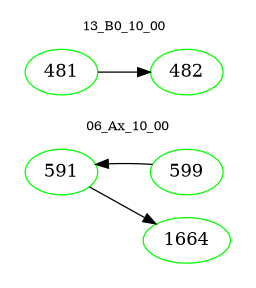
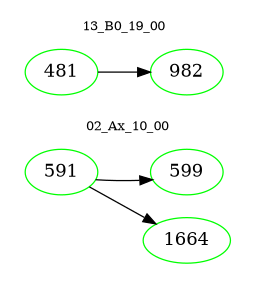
  digraph {
    rankdir=LR
    node [color=green]
    edge [color=black]
    n1 [label=591]
    n2 [label=1664]
    n3 [label=599]
    n4 [label=481]
-   n5 [label=482]
+   n5 [label=982]
    subgraph cluster_1 {
      color=white
      fontsize=10
-     label="06_Ax_10_00"
+     label="02_Ax_10_00"
      n1
      n2
      n3
    }
    subgraph cluster_2 {
      color=white
      fontsize=10
-     label="13_B0_10_00"
+     label="13_B0_19_00"
      n4
      n5
    }
    n1 -> n2
-   n3 -> n1
+   n1 -> n3
    n4 -> n5
  }
